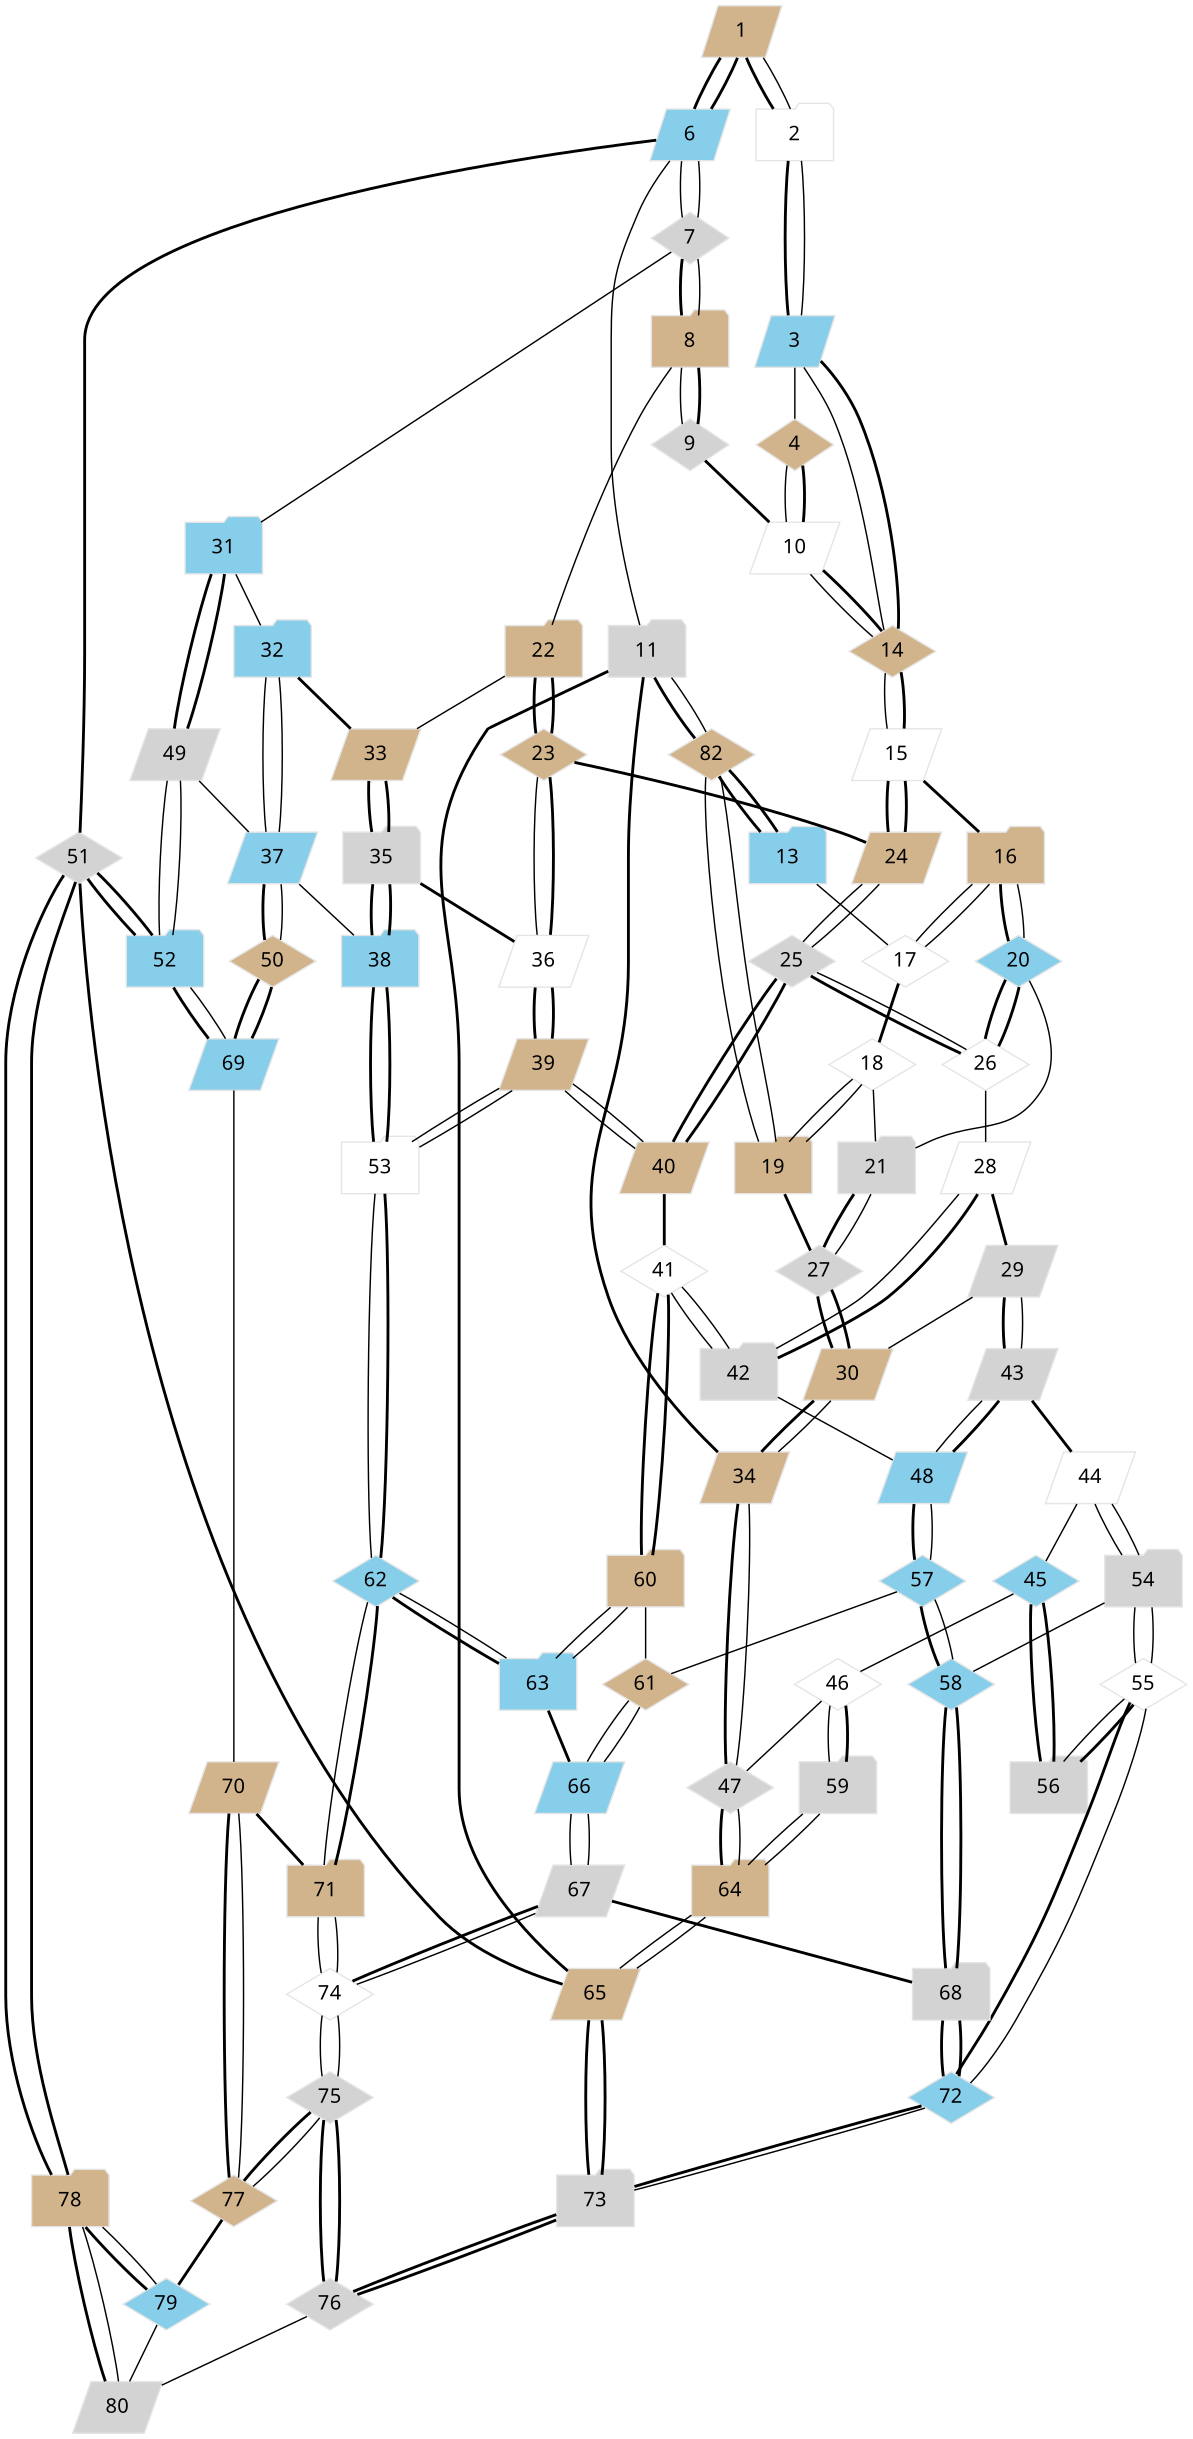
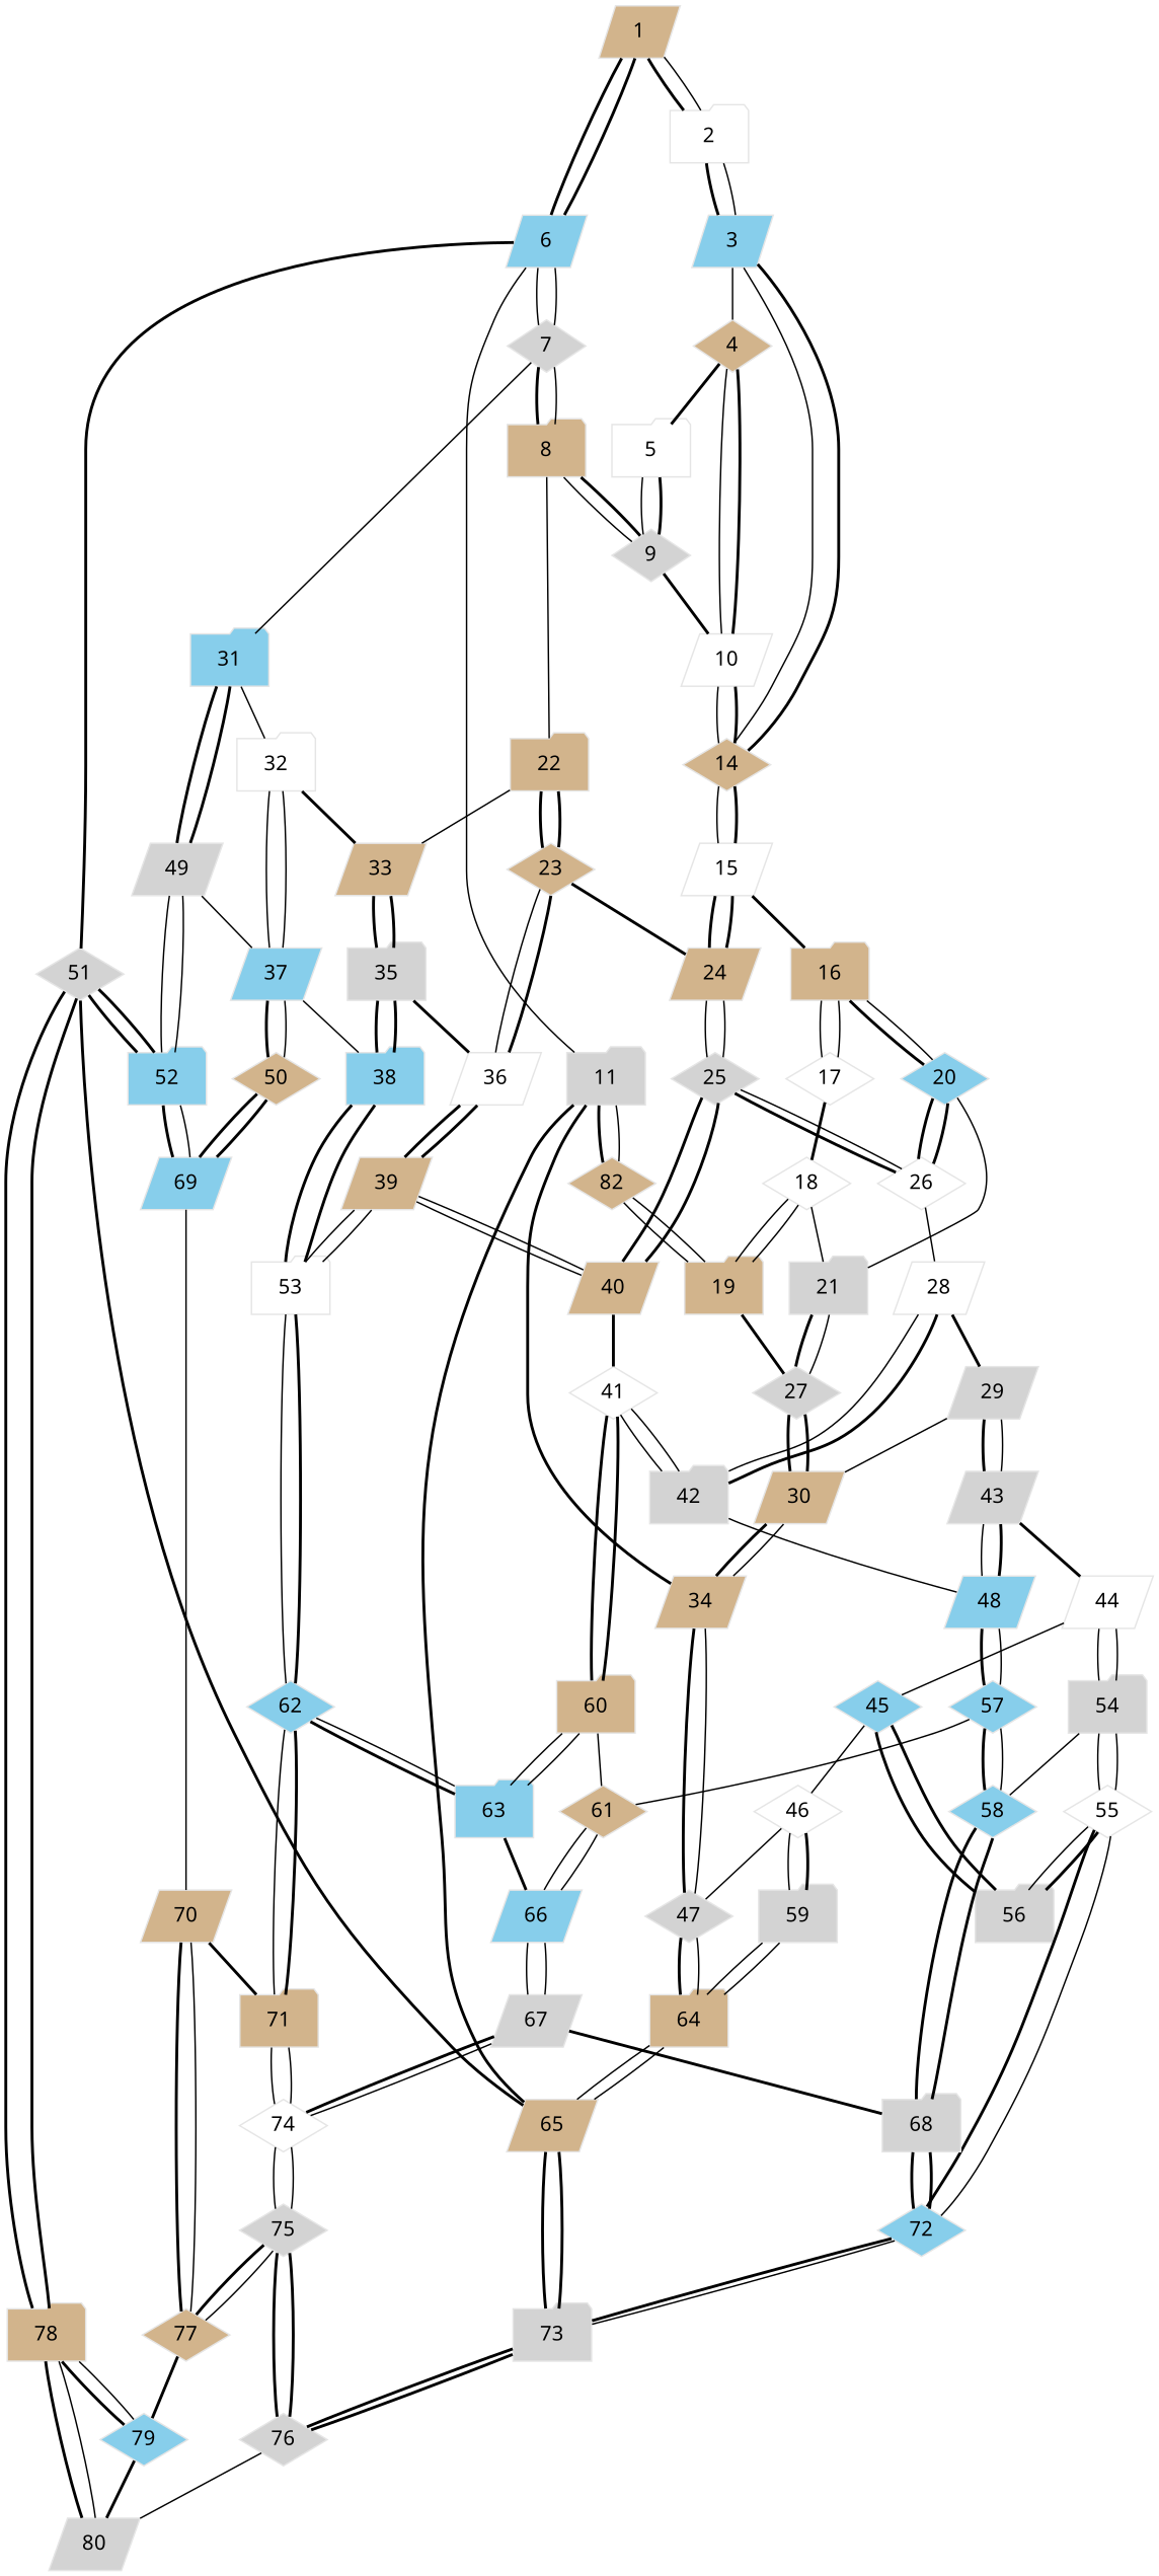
  graph {
    fontname="Noto Sans"
    node [color=gray90 fillcolor=tan fontname="Noto Sans" shape=diamond style=filled]
    edge [fontname="Noto Sans" style=bold]
    1 [shape=parallelogram]
    2 [fillcolor=white shape=folder]
    6 [fillcolor=skyblue shape=parallelogram]
    3 [fillcolor=skyblue shape=parallelogram]
    7 [fillcolor=lightgrey]
    11 [fillcolor=lightgrey shape=folder]
    51 [fillcolor=lightgrey]
    4
    14
+   5 [fillcolor=white shape=folder]
    10 [fillcolor=white shape=parallelogram]
    15 [fillcolor=white shape=parallelogram]
    9 [fillcolor=lightgrey]
    8 [shape=folder]
    31 [fillcolor=skyblue shape=folder]
    n16 [label=82]
    34 [shape=parallelogram]
    65 [shape=parallelogram]
    52 [fillcolor=skyblue shape=folder]
    78 [shape=folder]
    22 [shape=folder]
-   32 [fillcolor=skyblue shape=folder]
+   32 [fillcolor=white shape=folder]
    49 [fillcolor=lightgrey shape=parallelogram]
    23
    33 [shape=parallelogram]
-   13 [fillcolor=skyblue shape=folder]
    19 [shape=folder]
    47 [fillcolor=lightgrey]
    73 [fillcolor=lightgrey shape=folder]
    17 [fillcolor=white]
    27 [fillcolor=lightgrey]
    18 [fillcolor=white]
    16 [shape=folder]
    24 [shape=parallelogram]
    20 [fillcolor=skyblue]
    25 [fillcolor=lightgrey]
    21 [fillcolor=lightgrey shape=folder]
    26 [fillcolor=white]
    30 [shape=parallelogram]
    28 [fillcolor=white shape=parallelogram]
    36 [fillcolor=white shape=parallelogram]
    35 [fillcolor=lightgrey shape=folder]
    39 [shape=parallelogram]
    40 [shape=parallelogram]
    41 [fillcolor=white]
    29 [fillcolor=lightgrey shape=parallelogram]
    42 [fillcolor=lightgrey shape=folder]
    43 [fillcolor=lightgrey shape=parallelogram]
    48 [fillcolor=skyblue shape=parallelogram]
    44 [fillcolor=white shape=parallelogram]
    37 [fillcolor=skyblue shape=parallelogram]
    38 [fillcolor=skyblue shape=folder]
    50
    64 [shape=folder]
    53 [fillcolor=white shape=folder]
    69 [fillcolor=skyblue shape=parallelogram]
    62 [fillcolor=skyblue]
    60 [shape=folder]
    61
    63 [fillcolor=skyblue shape=folder]
    57 [fillcolor=skyblue]
    45 [fillcolor=skyblue]
    54 [fillcolor=lightgrey shape=folder]
    46 [fillcolor=white]
    56 [fillcolor=lightgrey shape=folder]
    55 [fillcolor=white]
    58 [fillcolor=skyblue]
    59 [fillcolor=lightgrey shape=folder]
    70 [shape=parallelogram]
    80 [fillcolor=lightgrey shape=parallelogram]
    79 [fillcolor=skyblue]
    71 [shape=folder]
    72 [fillcolor=skyblue]
    68 [fillcolor=lightgrey shape=folder]
    66 [fillcolor=skyblue shape=parallelogram]
    67 [fillcolor=lightgrey shape=parallelogram]
    74 [fillcolor=white]
    76 [fillcolor=lightgrey]
    75 [fillcolor=lightgrey]
    77
    1 -- 2
    1 -- 2 [style=solid]
    1 -- 6
    1 -- 6
    2 -- 3
    2 -- 3 [style=solid]
    6 -- 7 [style=solid]
    6 -- 7 [style=solid]
    6 -- 11 [style=solid]
    6 -- 51
    3 -- 4 [style=solid]
    3 -- 14 [style=solid]
    3 -- 14
    7 -- 8
    7 -- 8 [style=solid]
    7 -- 31 [style=solid]
    11 -- n16
    11 -- n16 [style=solid]
    11 -- 34
    11 -- 65
    51 -- 65
    51 -- 52
    51 -- 52
    51 -- 78
    51 -- 78
+   4 -- 5
    4 -- 10 [style=solid]
    4 -- 10
    14 -- 15 [style=solid]
    14 -- 15
+   5 -- 9 [style=solid]
+   5 -- 9
    10 -- 14 [style=solid]
    10 -- 14
    15 -- 16
    15 -- 24
    15 -- 24
    9 -- 10
    8 -- 9 [style=solid]
    8 -- 9
    8 -- 22 [style=solid]
    31 -- 32 [style=solid]
    31 -- 49
    31 -- 49
-   n16 -- 13
-   n16 -- 13
    n16 -- 19 [style=solid]
    n16 -- 19 [style=solid]
    34 -- 47
    34 -- 47 [style=solid]
    65 -- 73
    65 -- 73
    52 -- 69
    52 -- 69 [style=solid]
    78 -- 80
    78 -- 80 [style=solid]
    78 -- 79
    78 -- 79 [style=solid]
    22 -- 23
    22 -- 23
    22 -- 33 [style=solid]
    32 -- 33
    32 -- 37 [style=solid]
    32 -- 37 [style=solid]
    49 -- 52 [style=solid]
    49 -- 52 [style=solid]
    49 -- 37 [style=solid]
    23 -- 24
    23 -- 36 [style=solid]
    23 -- 36
    33 -- 35
    33 -- 35
-   13 -- 17 [style=solid]
    19 -- 27
    47 -- 64
    47 -- 64 [style=solid]
    73 -- 76
    73 -- 76
    17 -- 18
    27 -- 30
    27 -- 30
    18 -- 19 [style=solid]
    18 -- 19 [style=solid]
    18 -- 21 [style=solid]
    16 -- 17 [style=solid]
    16 -- 17 [style=solid]
    16 -- 20
    16 -- 20 [style=solid]
    24 -- 25 [style=solid]
    24 -- 25 [style=solid]
    20 -- 21 [style=solid]
    20 -- 26
    20 -- 26
    25 -- 26
    25 -- 26 [style=solid]
    25 -- 40
    25 -- 40
    21 -- 27
    21 -- 27 [style=solid]
    26 -- 28 [style=solid]
    30 -- 34
    30 -- 34 [style=solid]
    28 -- 29
    28 -- 42 [style=solid]
    28 -- 42
    36 -- 39
    36 -- 39
    35 -- 36
    35 -- 38
    35 -- 38
    39 -- 40 [style=solid]
    39 -- 40 [style=solid]
    39 -- 53 [style=solid]
    39 -- 53 [style=solid]
    40 -- 41
    41 -- 42 [style=solid]
    41 -- 42 [style=solid]
    41 -- 60
    41 -- 60
    29 -- 30 [style=solid]
    29 -- 43
    29 -- 43 [style=solid]
    42 -- 48 [style=solid]
    43 -- 48 [style=solid]
    43 -- 48
    43 -- 44
    48 -- 57
    48 -- 57 [style=solid]
    44 -- 45 [style=solid]
    44 -- 54 [style=solid]
    44 -- 54 [style=solid]
    37 -- 38 [style=solid]
    37 -- 50
    37 -- 50 [style=solid]
    38 -- 53
    38 -- 53
    50 -- 69
    50 -- 69
    64 -- 65 [style=solid]
    64 -- 65 [style=solid]
    53 -- 62 [style=solid]
    53 -- 62
    69 -- 70 [style=solid]
    62 -- 63
    62 -- 63 [style=solid]
    62 -- 71 [style=solid]
    62 -- 71
    60 -- 61 [style=solid]
    60 -- 63 [style=solid]
    60 -- 63 [style=solid]
    61 -- 66 [style=solid]
    61 -- 66 [style=solid]
    63 -- 66
    57 -- 61 [style=solid]
    57 -- 58
    57 -- 58 [style=solid]
    45 -- 46 [style=solid]
    45 -- 56
    45 -- 56
    54 -- 55 [style=solid]
    54 -- 55 [style=solid]
    54 -- 58 [style=solid]
    46 -- 47 [style=solid]
    46 -- 59 [style=solid]
    46 -- 59
    55 -- 56 [style=solid]
    55 -- 56
    55 -- 72
    55 -- 72 [style=solid]
    58 -- 68
    58 -- 68
    59 -- 64 [style=solid]
    59 -- 64 [style=solid]
    70 -- 71
    70 -- 77
    70 -- 77 [style=solid]
-   79 -- 80 [style=solid]
+   79 -- 80
    71 -- 74 [style=solid]
    71 -- 74 [style=solid]
    72 -- 73
    72 -- 73 [style=solid]
    68 -- 72
    68 -- 72
    66 -- 67 [style=solid]
    66 -- 67 [style=solid]
    67 -- 68
    67 -- 74
    67 -- 74 [style=solid]
    74 -- 75 [style=solid]
    74 -- 75 [style=solid]
    76 -- 80 [style=solid]
    75 -- 76
    75 -- 76
    75 -- 77
    75 -- 77 [style=solid]
    77 -- 79
  }
